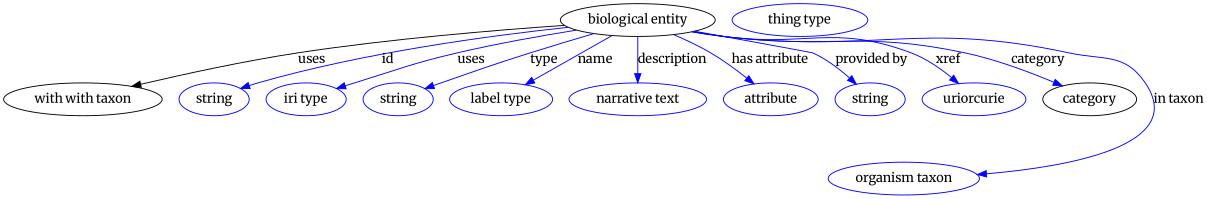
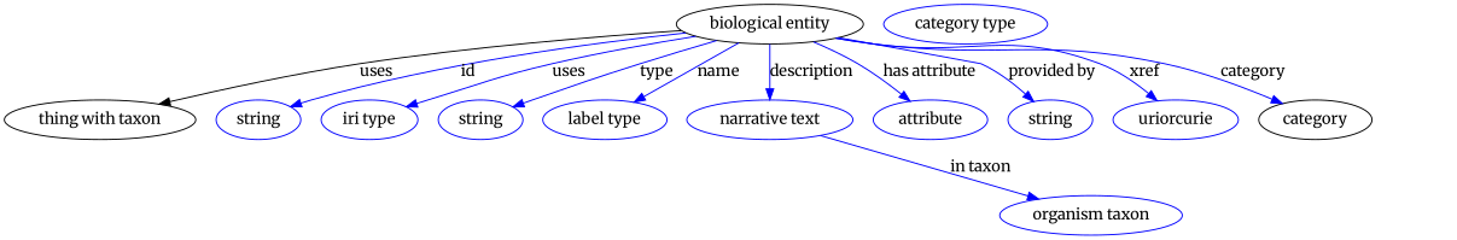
  digraph {
    fontname=Merriweather
    node [fontname=Merriweather color=blue]
    edge [fontname=Merriweather color=blue style=solid]
    n1 [height=0.5 label="biological entity" width=2.3651 color=""]
-   "thing with taxon" [height=0.5 width=2.4192 label="with with taxon" color=""]
+   "thing with taxon" [height=0.5 width=2.4192 color=""]
    n3 [height=0.5 label=string width=1.0652]
    n4 [height=0.5 label="iri type" width=1.2277]
    n5 [height=0.5 label=string width=1.0652]
    n6 [height=0.5 label="label type" width=1.5707]
    n7 [height=0.5 label="narrative text" width=2.0943]
    n8 [height=0.5 label=attribute width=1.4443]
    n9 [height=0.5 label=string width=1.0652]
    n10 [height=0.5 label=uriorcurie width=1.5887]
    category [height=0.5 width=1.4263 color=""]
    n12 [height=0.5 label="organism taxon" width=2.3109]
-   n13 [height=0.5 label="thing type" width=2.0762]
+   n13 [height=0.5 label="category type" width=2.0762]
    n1 -> "thing with taxon" [label=uses color="" style=""]
    n1 -> n3 [label=id]
    n1 -> n4 [label=uses]
    n1 -> n5 [label=type]
    n1 -> n6 [label=name]
    n1 -> n7 [label=description]
    n1 -> n8 [label="has attribute"]
    n1 -> n9 [label="provided by"]
    n1 -> n10 [label=xref]
    n1 -> category [label=category]
-   n1 -> n12 [label="in taxon"]
+   n7 -> n12 [label="in taxon"]
  }
